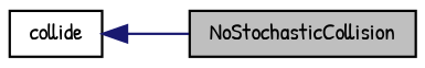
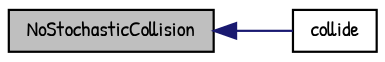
  digraph {
    rankdir=LR
    fontname="Patrick Hand"
    node [color=black fontname="Patrick Hand" fontsize=10 shape=record]
    n1 [fillcolor=grey75 fontcolor=black height=0.2 label=NoStochasticCollision style=filled width=0.4]
    n2 [height=0.2 label=collide width=0.4]
-   n2 -> n1 [color=midnightblue dir=back fontname="Patrick Hand" fontsize=10 labelfontname=FreeSans labelfontsize=10 style=solid]
+   n1 -> n2 [color=midnightblue dir=back fontname="Patrick Hand" fontsize=10 labelfontname=FreeSans labelfontsize=10 style=solid]
  }
